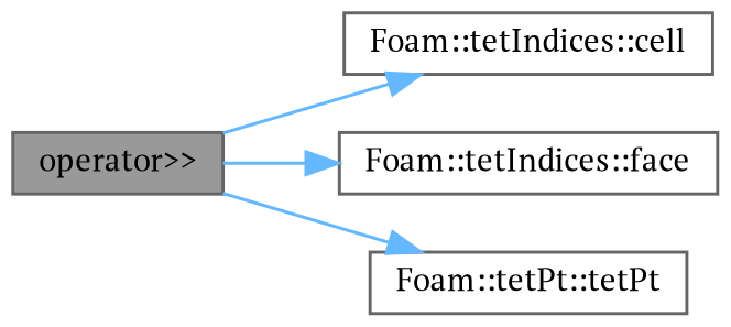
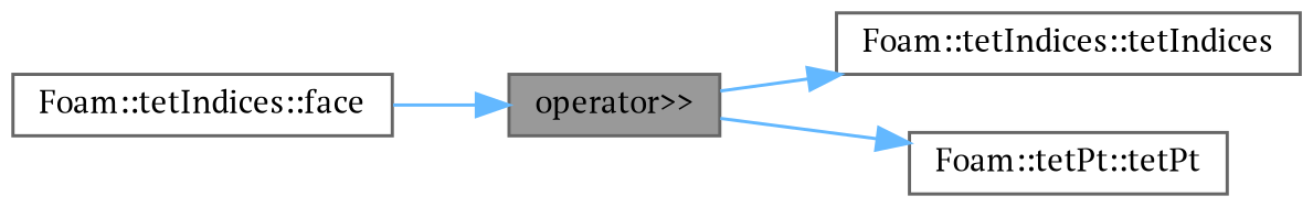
  digraph {
    fontname="PT Serif"
    rankdir=LR
    node [color=grey40 fillcolor=white fontname="PT Serif" fontsize=10 shape=box style=filled]
    edge [color=steelblue1 fontname="PT Serif" fontsize=10 labelfontname=Helvetica labelfontsize=10 style=solid]
    n1 [color=gray40 fillcolor=grey60 fontcolor=black height=0.2 label="operator\>\>" width=0.4]
-   n2 [height=0.2 label="Foam::tetIndices::cell" width=0.4]
+   n2 [height=0.2 label="Foam::tetIndices::tetIndices" width=0.4]
    n3 [height=0.2 label="Foam::tetIndices::face" width=0.4]
    n4 [height=0.2 label="Foam::tetPt::tetPt" width=0.4]
    n1 -> n2
-   n1 -> n3
+   n3 -> n1
    n1 -> n4
  }
